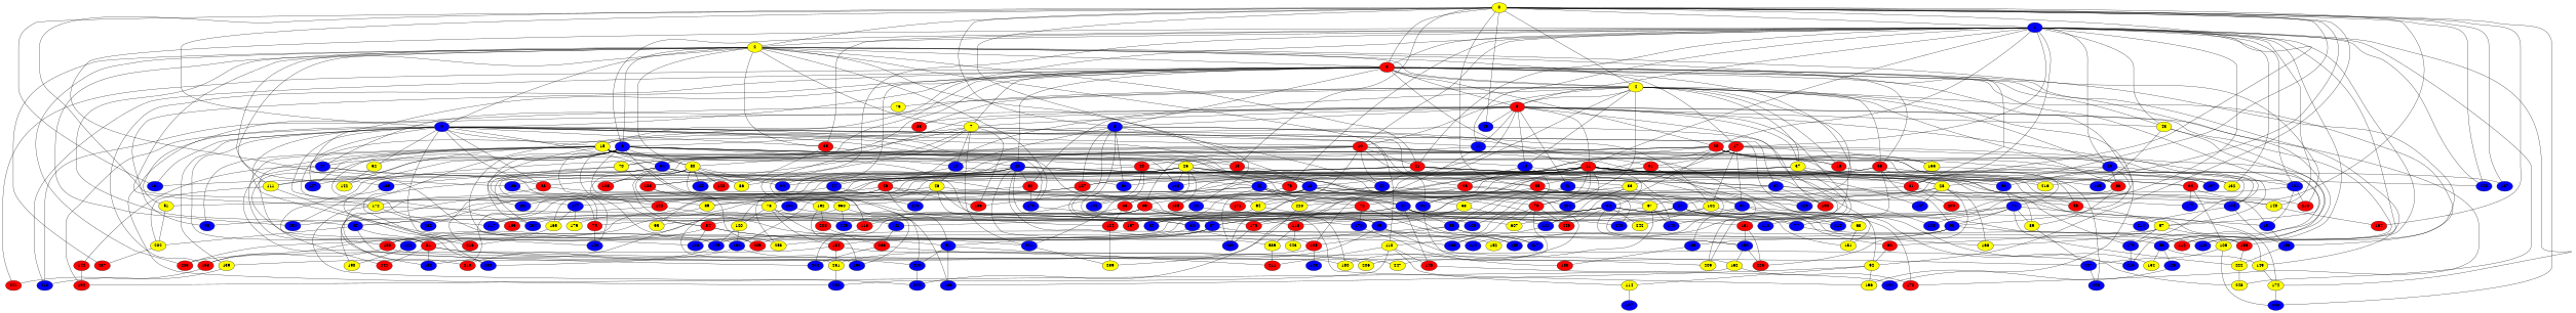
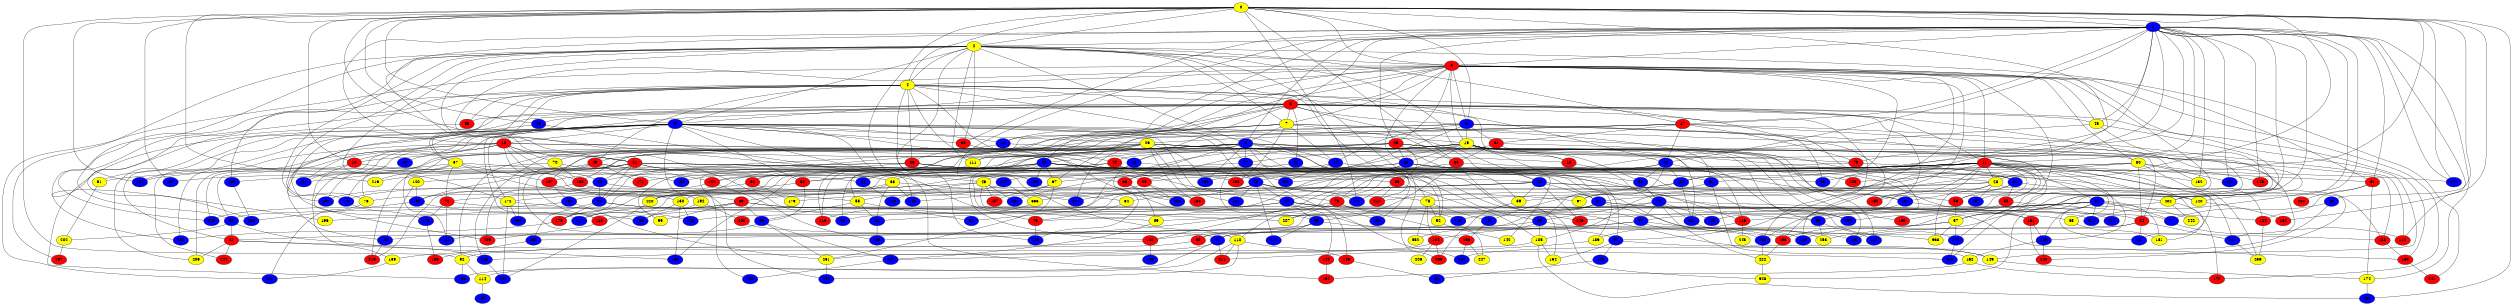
  graph {
    node [fillcolor=blue style=filled]
    0 [fillcolor=yellow]
    1
    2 [fillcolor=yellow]
    3 [fillcolor=red]
    4 [fillcolor=yellow]
    6
    9
    13 [fillcolor=red]
    24
    28 [fillcolor=yellow]
    45
    46 [fillcolor=yellow]
    48
    55 [fillcolor=red]
    92 [fillcolor=yellow]
+   97 [fillcolor=yellow]
    147
    161
    164 [fillcolor=red]
    167
    177
    216 [fillcolor=yellow]
    235
    240
    5 [fillcolor=red]
    8
    10 [fillcolor=red]
    11 [fillcolor=red]
    12
    17 [fillcolor=red]
    21 [fillcolor=red]
    23
    25 [fillcolor=red]
    35 [fillcolor=red]
    43 [fillcolor=yellow]
    61 [fillcolor=red]
    79 [fillcolor=red]
    100
    105 [fillcolor=yellow]
    112 [fillcolor=red]
    119
    128
    132 [fillcolor=yellow]
    136
    140 [fillcolor=yellow]
    148 [fillcolor=red]
    174 [fillcolor=yellow]
    214
-   248 [fillcolor=yellow]
+   248 [fillcolor=yellow label=948]
    7 [fillcolor=yellow]
    18
    50
    80 [fillcolor=yellow]
    110 [fillcolor=yellow]
    111 [fillcolor=yellow]
    169
    172 [fillcolor=yellow]
    173
    203 [fillcolor=red]
    210 [fillcolor=red]
    237 [fillcolor=red]
    250
    15 [fillcolor=yellow]
    20
    36 [fillcolor=red]
    38
    67 [fillcolor=yellow]
    93
    96
    118
    163 [fillcolor=red]
    170 [fillcolor=red]
    193 [fillcolor=red]
    218
    241 [fillcolor=red]
    253 [fillcolor=yellow]
    16 [fillcolor=red]
    19
    27
    37 [fillcolor=yellow]
    49 [fillcolor=red]
    66 [fillcolor=red]
    73 [fillcolor=red]
    76 [fillcolor=yellow]
    83 [fillcolor=red]
    156
    196 [fillcolor=yellow]
    232
    245
    14
    22
    30
    31 [fillcolor=red]
    63
-   102 [fillcolor=yellow]
+   102 [fillcolor=yellow label=402]
    107 [fillcolor=red]
    198 [fillcolor=red]
    52 [fillcolor=yellow]
    26 [fillcolor=yellow]
    32
    42
    47
    81 [fillcolor=red]
    88 [fillcolor=red]
    127
    129
    139 [fillcolor=yellow]
    143
    166
    194 [fillcolor=red]
    205 [fillcolor=red]
    229
    252
    60 [fillcolor=red]
-   168 [fillcolor=yellow]
-   207 [fillcolor=yellow label=607]
+   168 [fillcolor=yellow label=968]
+   207 [fillcolor=yellow]
    39 [fillcolor=yellow]
    137
    64 [fillcolor=yellow]
    104
    225 [fillcolor=red]
    145
    117
    78 [fillcolor=yellow]
    231
    72 [fillcolor=red]
    226
    157 [fillcolor=red]
    254
    77
    62
    59
    114 [fillcolor=yellow]
    142 [fillcolor=yellow]
-   165 [fillcolor=yellow]
+   165 [fillcolor=yellow label=565]
    179 [fillcolor=yellow]
    41
    51 [fillcolor=yellow]
    57 [fillcolor=yellow]
    82 [fillcolor=red]
    113 [fillcolor=red]
    149 [fillcolor=yellow]
    160 [fillcolor=red]
    209 [fillcolor=yellow]
    121
    122 [fillcolor=red]
-   130 [fillcolor=yellow label=930]
+   130 [fillcolor=yellow]
    138
    183
    234
    70 [fillcolor=yellow]
    153 [fillcolor=red]
    29 [fillcolor=red]
    69 [fillcolor=red]
    197
    244 [fillcolor=red]
    221
    54
    56 [fillcolor=red]
    85 [fillcolor=red]
    108 [fillcolor=red]
    125
    181 [fillcolor=yellow]
    204
    212
    239 [fillcolor=yellow]
    249
-   86 [fillcolor=yellow]
    116 [fillcolor=red]
    33 [fillcolor=yellow]
    34
-   155 [fillcolor=yellow]
    44
    65 [fillcolor=red]
    120 [fillcolor=yellow]
    175
    219 [fillcolor=red]
    53
    98
    58 [fillcolor=yellow]
    40 [fillcolor=red]
    84 [fillcolor=red]
    101
    135
    215
    124 [fillcolor=red]
    200 [fillcolor=red]
    159
    154 [fillcolor=yellow]
    227
    151
    141
    223
    158 [fillcolor=red]
    94
    246 [fillcolor=red]
    202 [fillcolor=yellow]
    90
    103 [fillcolor=red]
    146 [fillcolor=red]
    211 [fillcolor=red]
    213 [fillcolor=red]
    238
    230
    224
    178
    106
    199 [fillcolor=red]
    134
    150
    176 [fillcolor=red]
-   189 [fillcolor=yellow label=589]
+   189 [fillcolor=yellow]
    131 [fillcolor=red]
    228
    75 [fillcolor=red]
    206 [fillcolor=yellow]
    126
    222 [fillcolor=yellow]
    74
    220 [fillcolor=yellow]
    144 [fillcolor=red]
    185
    171 [fillcolor=red]
    91
    89 [fillcolor=yellow]
    247 [fillcolor=yellow]
    233
    123
    115
    242 [fillcolor=yellow]
    162 [fillcolor=yellow]
    192 [fillcolor=yellow]
-   152 [fillcolor=yellow]
+   152 [fillcolor=yellow label=552]
    184 [fillcolor=red]
-   190 [fillcolor=yellow]
    195
    95 [fillcolor=yellow]
    182
    188 [fillcolor=red]
    68 [fillcolor=yellow]
    217
    99
-   180 [fillcolor=yellow]
    87
    109
    243 [fillcolor=yellow]
    133
    251 [fillcolor=yellow]
    186 [fillcolor=red]
    191
    236 [fillcolor=red]
    187
    208 [fillcolor=red]
    0 -- 1
    0 -- 2
    0 -- 3
    0 -- 4
    0 -- 6
    0 -- 9
    0 -- 13
    0 -- 24
    0 -- 28
    0 -- 45
+   0 -- 46
    0 -- 48
    0 -- 55
    0 -- 92
+   0 -- 97
    0 -- 147
    0 -- 161
    0 -- 164
    0 -- 167
    0 -- 177
    0 -- 216
    0 -- 235
    0 -- 240
    1 -- 2
    1 -- 3
    1 -- 240
    1 -- 5
    1 -- 8
    1 -- 10
    1 -- 11
    1 -- 12
    1 -- 17
    1 -- 21
    1 -- 23
    1 -- 25
    1 -- 35
    1 -- 43
    1 -- 61
    1 -- 79
    1 -- 100
    1 -- 105
    1 -- 112
    1 -- 119
    1 -- 128
    1 -- 132
    1 -- 136
    1 -- 140
    1 -- 148
    1 -- 174
    1 -- 214
    1 -- 248
    2 -- 3
    2 -- 4
    2 -- 9
    2 -- 8
    2 -- 17
    2 -- 21
    2 -- 35
    2 -- 61
    2 -- 7
    2 -- 18
    2 -- 50
-   2 -- 80
    2 -- 110
    2 -- 111
    2 -- 169
    2 -- 172
    2 -- 173
    2 -- 203
    2 -- 210
    2 -- 237
    2 -- 250
    3 -- 4
    3 -- 6
    3 -- 9
    3 -- 5
    3 -- 11
    3 -- 25
    3 -- 43
    3 -- 128
    3 -- 7
    3 -- 80
    3 -- 15
    3 -- 20
    3 -- 36
    3 -- 38
    3 -- 67
    3 -- 93
    3 -- 96
    3 -- 118
    3 -- 163
    3 -- 170
    3 -- 193
    3 -- 218
    3 -- 241
    3 -- 253
    4 -- 5
    4 -- 10
    4 -- 23
    4 -- 36
    4 -- 16
    4 -- 19
    4 -- 27
    4 -- 37
    4 -- 49
    4 -- 66
    4 -- 73
    4 -- 76
    4 -- 83
    4 -- 156
    4 -- 196
    4 -- 232
    4 -- 245
    6 -- 15
    6 -- 14
    6 -- 22
    6 -- 30
    6 -- 31
    6 -- 63
    6 -- 102
    6 -- 107
    6 -- 198
    9 -- 13
    9 -- 161
    9 -- 10
    9 -- 12
    9 -- 35
    9 -- 172
    9 -- 15
    9 -- 52
    9 -- 26
    9 -- 32
    9 -- 42
    9 -- 47
    9 -- 81
    9 -- 88
    9 -- 127
    9 -- 129
    9 -- 139
    9 -- 143
    9 -- 166
    9 -- 194
    9 -- 205
    9 -- 229
    9 -- 252
    13 -- 18
    13 -- 245
    13 -- 127
    24 -- 214
    24 -- 93
    24 -- 30
    24 -- 60
    24 -- 168
    24 -- 207
    28 -- 168
    28 -- 39
    28 -- 137
    28 -- 64
    28 -- 104
    28 -- 225
    45 -- 145
    45 -- 117
    46 -- 207
    46 -- 78
    46 -- 231
    46 -- 72
    46 -- 226
    46 -- 157
    48 -- 254
    48 -- 77
    55 -- 248
    55 -- 67
    55 -- 62
    55 -- 59
-   92 -- 196
    92 -- 166
    92 -- 114
    147 -- 165
    147 -- 179
    5 -- 6
    5 -- 45
    5 -- 11
    5 -- 12
    5 -- 43
    5 -- 119
    5 -- 7
    5 -- 18
    5 -- 19
    5 -- 37
    5 -- 83
    5 -- 41
    5 -- 51
    5 -- 57
    5 -- 82
    5 -- 113
    5 -- 149
    5 -- 160
    5 -- 209
    8 -- 13
    8 -- 80
    8 -- 111
    8 -- 20
    8 -- 19
    8 -- 27
    8 -- 66
    8 -- 14
    8 -- 52
    8 -- 39
    8 -- 78
    8 -- 121
    8 -- 122
    8 -- 130
    8 -- 138
    8 -- 183
    8 -- 234
    10 -- 21
    10 -- 250
    10 -- 16
    10 -- 232
    10 -- 22
    10 -- 209
    10 -- 70
    10 -- 153
    10 -- 29
    10 -- 69
    10 -- 197
    10 -- 244
    11 -- 28
    11 -- 61
    11 -- 132
    11 -- 110
    11 -- 73
    11 -- 63
    11 -- 137
    11 -- 78
    11 -- 62
    11 -- 160
    11 -- 138
    11 -- 29
    11 -- 221
    11 -- 54
    11 -- 56
    11 -- 85
    11 -- 108
    11 -- 125
    11 -- 181
    11 -- 204
    11 -- 212
    11 -- 239
    11 -- 249
    12 -- 92
-   12 -- 86
    12 -- 116
    17 -- 23
    17 -- 79
    17 -- 112
    17 -- 31
    17 -- 102
    17 -- 26
    17 -- 33
    17 -- 34
-   17 -- 155
    21 -- 24
    21 -- 161
    21 -- 22
    21 -- 33
    21 -- 34
    21 -- 44
    21 -- 65
    21 -- 120
    21 -- 175
    21 -- 219
    23 -- 128
    23 -- 66
    23 -- 42
    23 -- 104
    23 -- 53
    23 -- 98
    25 -- 132
    25 -- 38
    25 -- 96
    25 -- 29
-   25 -- 155
    25 -- 65
    25 -- 175
    25 -- 58
    25 -- 40
    25 -- 84
    25 -- 101
-   35 -- 86
    35 -- 40
    43 -- 57
    43 -- 135
    43 -- 215
    61 -- 174
    61 -- 124
    61 -- 200
    79 -- 147
    79 -- 159
    105 -- 235
+   105 -- 154
    105 -- 227
    128 -- 210
    128 -- 151
    128 -- 141
    136 -- 143
    140 -- 164
    174 -- 235
    7 -- 55
    7 -- 8
    7 -- 14
    7 -- 198
    7 -- 62
    7 -- 70
    7 -- 153
    7 -- 221
    7 -- 223
    18 -- 24
    18 -- 102
    18 -- 39
    18 -- 69
    18 -- 58
    18 -- 158
    18 -- 94
    18 -- 246
    50 -- 81
    50 -- 223
    50 -- 202
    80 -- 100
    80 -- 148
    80 -- 122
-   80 -- 86
    80 -- 84
    80 -- 124
    80 -- 90
    80 -- 103
    110 -- 252
    110 -- 114
    110 -- 146
    110 -- 211
-   111 -- 202
    111 -- 213
    169 -- 238
    172 -- 249
    172 -- 230
    172 -- 224
    173 -- 178
    15 -- 173
    15 -- 38
    15 -- 93
    15 -- 16
    15 -- 27
    15 -- 73
    15 -- 30
    15 -- 127
-   15 -- 64
    15 -- 104
    15 -- 231
    15 -- 142
    15 -- 56
    15 -- 158
    15 -- 106
    15 -- 199
    20 -- 136
    20 -- 67
    20 -- 253
    20 -- 32
    20 -- 42
    20 -- 82
    20 -- 108
    20 -- 44
    20 -- 53
    20 -- 134
    20 -- 150
    20 -- 176
    20 -- 189
    36 -- 167
    36 -- 107
    36 -- 98
    36 -- 90
    36 -- 131
    36 -- 228
    38 -- 216
    38 -- 63
    38 -- 47
    38 -- 234
    38 -- 219
    38 -- 103
    38 -- 75
    67 -- 145
    67 -- 157
-   67 -- 206
+   67 -- 251
    96 -- 149
    96 -- 154
    96 -- 126
    163 -- 241
    193 -- 222
    16 -- 74
    19 -- 240
    19 -- 59
    19 -- 220
    27 -- 32
    27 -- 88
    27 -- 254
    27 -- 144
    37 -- 216
    37 -- 50
    37 -- 107
    37 -- 72
+   37 -- 58
    37 -- 135
    37 -- 185
    49 -- 198
    49 -- 51
    49 -- 122
    49 -- 230
    49 -- 171
    49 -- 91
    66 -- 229
    66 -- 89
    73 -- 207
    73 -- 246
    73 -- 247
    73 -- 233
    76 -- 218
    83 -- 238
    156 -- 222
    14 -- 46
    14 -- 140
    14 -- 90
    22 -- 64
    22 -- 183
    22 -- 34
    30 -- 253
    30 -- 115
    31 -- 55
    31 -- 113
    31 -- 53
    31 -- 115
    102 -- 170
    102 -- 116
    102 -- 242
    107 -- 130
    107 -- 134
    52 -- 142
    26 -- 28
    26 -- 79
    26 -- 111
    26 -- 49
+   26 -- 76
    26 -- 138
    26 -- 204
    26 -- 151
    26 -- 213
    26 -- 95
    26 -- 182
    26 -- 188
    32 -- 140
    32 -- 160
    32 -- 56
    32 -- 85
+   42 -- 97
    42 -- 177
    42 -- 47
    42 -- 117
    42 -- 165
    42 -- 220
    42 -- 182
    42 -- 68
    42 -- 217
    47 -- 50
    47 -- 118
    47 -- 59
    47 -- 113
    47 -- 146
    47 -- 131
    47 -- 123
    81 -- 209
    81 -- 244
    81 -- 215
    81 -- 150
    88 -- 172
    88 -- 99
    129 -- 219
    139 -- 218
    60 -- 92
    39 -- 203
    64 -- 75
-   64 -- 180
    104 -- 156
    104 -- 212
-   78 -- 120
+   78 -- 52
    78 -- 141
    78 -- 152
    78 -- 184
    72 -- 163
    72 -- 178
    72 -- 185
    77 -- 112
+   62 -- 97
    62 -- 162
    59 -- 96
    59 -- 129
    59 -- 108
    59 -- 217
    114 -- 187
    165 -- 213
    41 -- 154
    41 -- 171
    41 -- 123
    51 -- 202
    57 -- 193
    57 -- 60
    57 -- 168
    57 -- 175
    82 -- 173
    82 -- 179
    113 -- 205
    149 -- 174
-   121 -- 190
    122 -- 250
    122 -- 233
    130 -- 249
    130 -- 150
    130 -- 195
    183 -- 238
    183 -- 195
    70 -- 169
    70 -- 153
    70 -- 75
    153 -- 205
    153 -- 192
    29 -- 229
    29 -- 176
    29 -- 188
-   29 -- 180
    69 -- 196
    69 -- 117
    69 -- 149
    69 -- 84
    69 -- 95
    69 -- 99
    221 -- 239
    54 -- 214
    54 -- 81
    54 -- 77
    54 -- 121
    54 -- 234
    54 -- 181
    54 -- 159
    54 -- 246
    54 -- 242
    54 -- 87
    56 -- 57
    85 -- 124
    85 -- 199
    108 -- 139
    108 -- 109
    116 -- 189
    116 -- 243
+   33 -- 76
    33 -- 145
    33 -- 204
    33 -- 101
    33 -- 220
    34 -- 193
    34 -- 176
    34 -- 68
    34 -- 133
-   155 -- 197
    44 -- 226
-   44 -- 190
    65 -- 177
    65 -- 105
    65 -- 210
    120 -- 129
    120 -- 183
    175 -- 215
    53 -- 74
    98 -- 105
    98 -- 106
    98 -- 152
    98 -- 133
    58 -- 101
    58 -- 94
    58 -- 99
    40 -- 88
    40 -- 116
    40 -- 89
    40 -- 87
    84 -- 121
    84 -- 221
    84 -- 106
    84 -- 91
    101 -- 233
    124 -- 239
    159 -- 225
    159 -- 162
    227 -- 228
    151 -- 156
    141 -- 236
    223 -- 224
    158 -- 163
-   158 -- 180
    202 -- 237
    146 -- 191
    178 -- 186
    134 -- 245
    134 -- 251
    176 -- 232
    189 -- 211
    131 -- 225
    131 -- 159
    75 -- 143
    126 -- 191
    222 -- 248
    74 -- 77
    74 -- 125
    74 -- 98
    74 -- 151
    74 -- 222
    74 -- 89
    74 -- 87
    220 -- 224
    144 -- 194
    91 -- 166
    91 -- 223
    91 -- 211
    89 -- 227
    162 -- 170
    162 -- 194
    192 -- 195
    192 -- 208
    184 -- 203
    184 -- 206
    184 -- 251
    68 -- 181
    99 -- 227
    99 -- 185
    99 -- 251
    87 -- 119
    87 -- 158
    87 -- 91
    87 -- 184
    133 -- 186
    251 -- 252
    236 -- 254
    236 -- 247
    208 -- 236
  }
